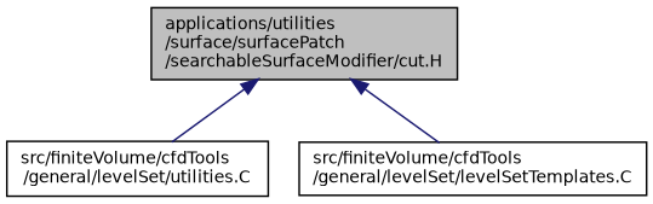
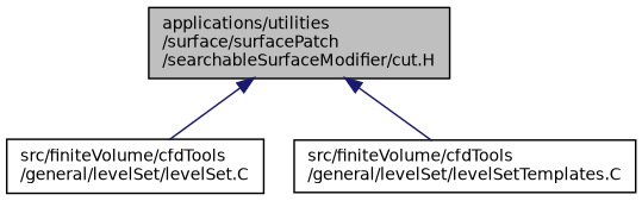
  digraph {
    node [color=black fontname=Helvetica fontsize=10 shape=record]
    edge [color=midnightblue dir=back fontname=Helvetica fontsize=10 labelfontname=Helvetica labelfontsize=10 style=solid]
    n1 [fillcolor=grey75 fontcolor=black height=0.2 label="applications/utilities\l/surface/surfacePatch\l/searchableSurfaceModifier/cut.H" style=filled width=0.4]
-   n2 [height=0.2 label="src/finiteVolume/cfdTools\l/general/levelSet/utilities.C" width=0.4]
+   n2 [height=0.2 label="src/finiteVolume/cfdTools\l/general/levelSet/levelSet.C" width=0.4]
    n3 [height=0.2 label="src/finiteVolume/cfdTools\l/general/levelSet/levelSetTemplates.C" width=0.4]
    n1 -> n2
    n1 -> n3
  }
